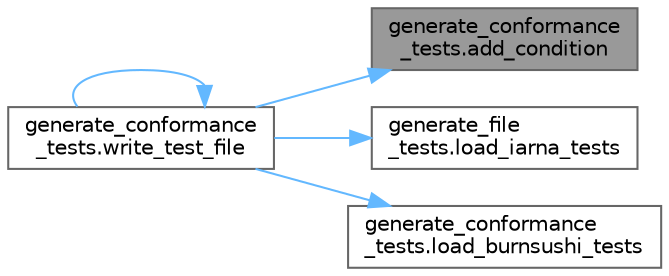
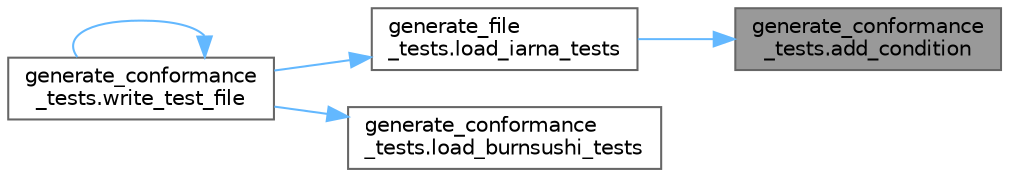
  digraph {
    fontname="DejaVu Sans"
    rankdir=RL
    node [color=grey40 fillcolor=white fontname="DejaVu Sans" fontsize=10 shape=box style=filled]
    edge [color=steelblue1 dir=back fontname="DejaVu Sans" fontsize=10 labelfontname=Helvetica labelfontsize=10 style=solid]
    n1 [color=gray40 fillcolor=grey60 fontcolor=black height=0.2 label="generate_conformance\l_tests.add_condition" width=0.4]
    n2 [height=0.2 label="generate_file\l_tests.load_iarna_tests" width=0.4]
    n3 [height=0.2 label="generate_conformance\l_tests.load_burnsushi_tests" width=0.4]
    n4 [height=0.2 label="generate_conformance\l_tests.write_test_file" width=0.4]
-   n1 -> n4
+   n1 -> n2
    n2 -> n4
    n3 -> n4
    n4 -> n4
  }
